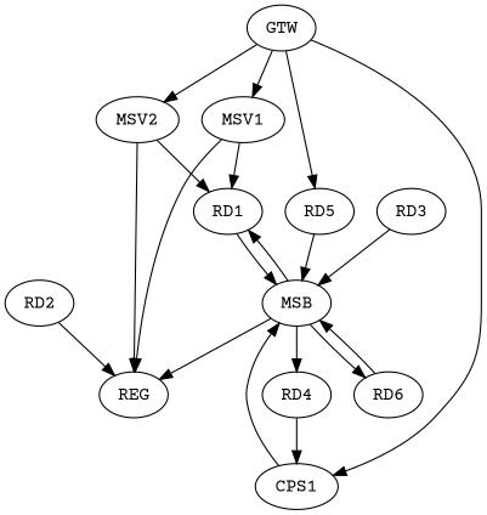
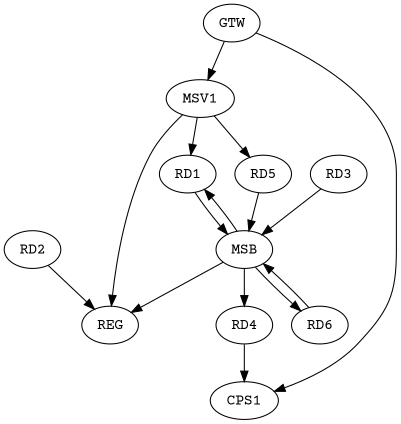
  strict digraph {
    fontname="Courier Prime"
    node [fontname="Courier Prime"]
    edge [fontname="Courier Prime"]
    n1 [label=RD1]
    n2 [label=MSB]
    n3 [label=REG]
    n4 [label=RD4]
    n5 [label=RD6]
    n6 [label=RD2]
    n7 [label=RD3]
    n8 [label=CPS1]
    n9 [label=RD5]
    n10 [label=GTW]
    n11 [label=MSV1]
-   n12 [label=MSV2]
    n1 -> n2
    n2 -> n1
    n2 -> n3
    n2 -> n4
    n2 -> n5
    n4 -> n8
    n5 -> n2
    n6 -> n3
    n7 -> n2
-   n8 -> n2
    n9 -> n2
    n10 -> n8
-   n10 -> n9
+   n11 -> n9
    n10 -> n11
-   n10 -> n12
    n11 -> n1
    n11 -> n3
-   n12 -> n1
-   n12 -> n3
  }
